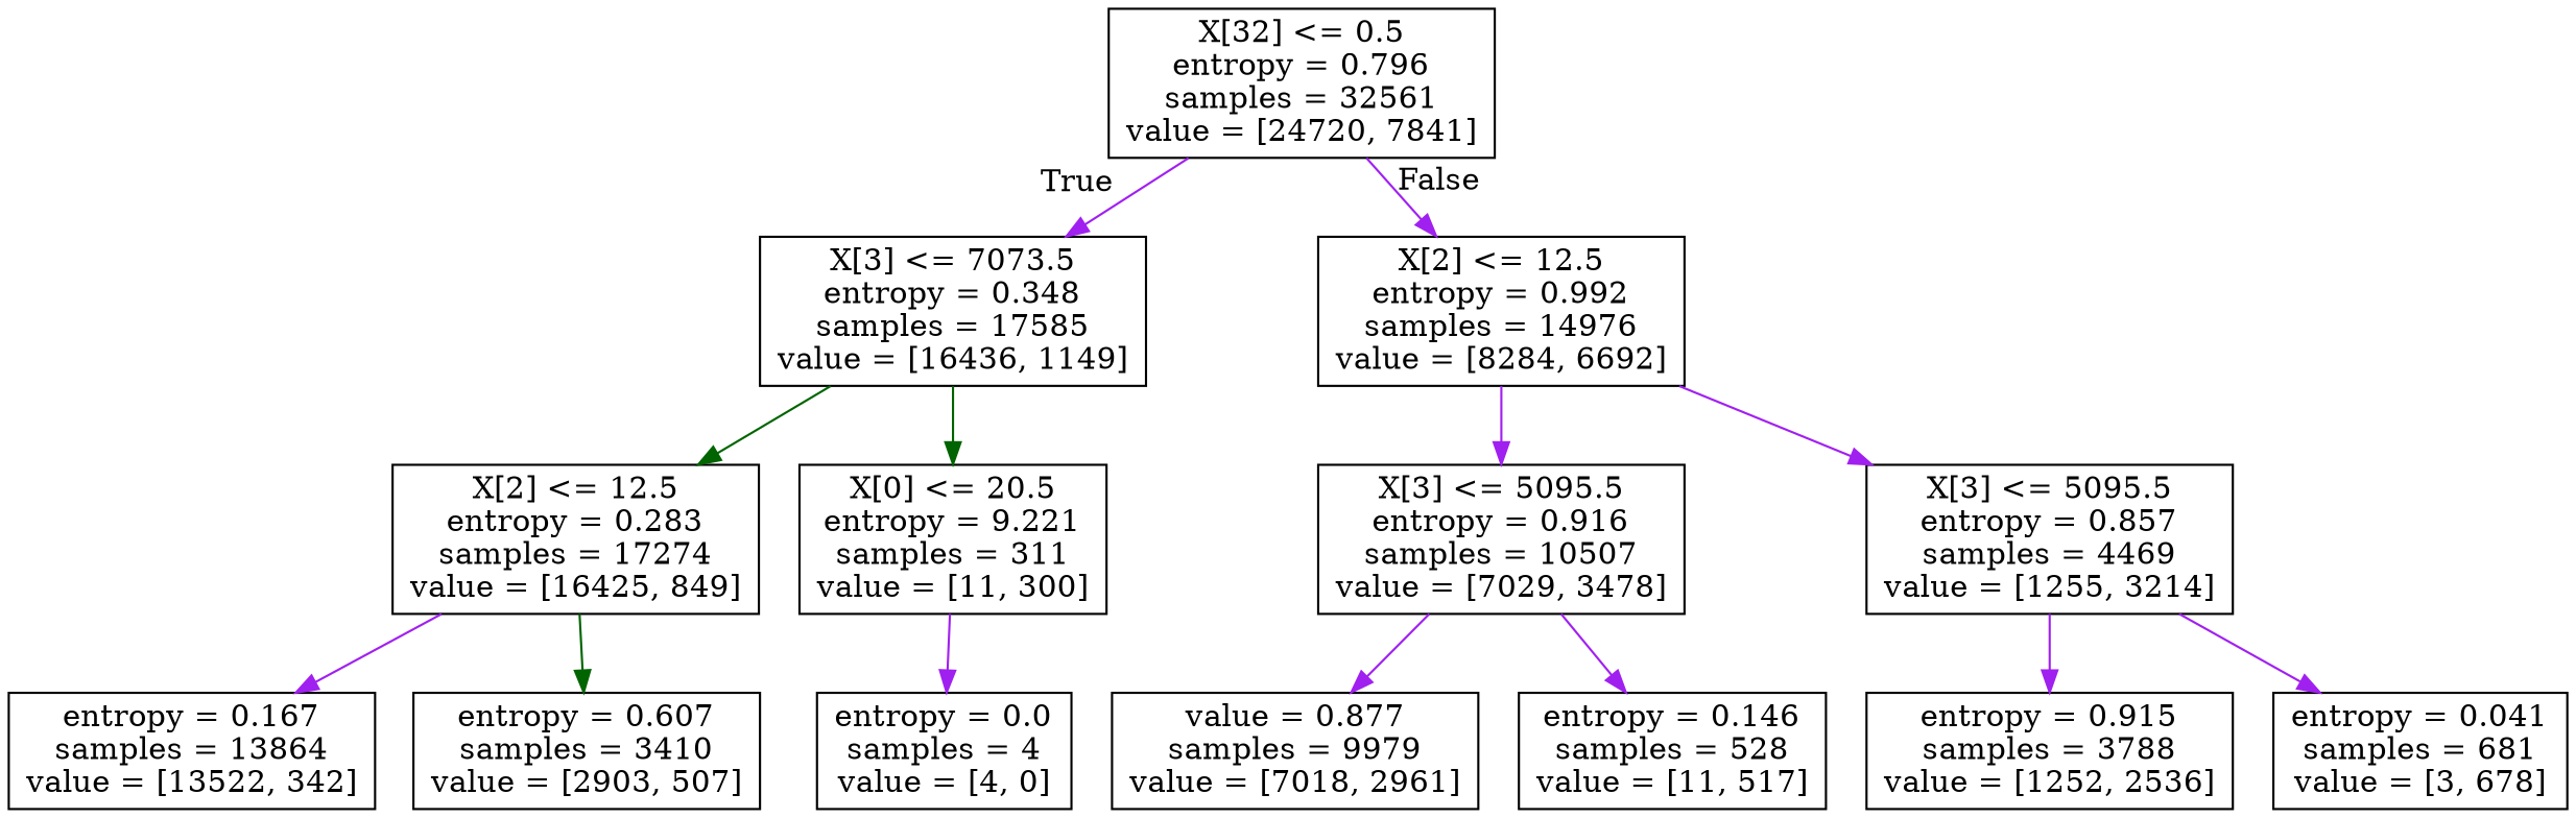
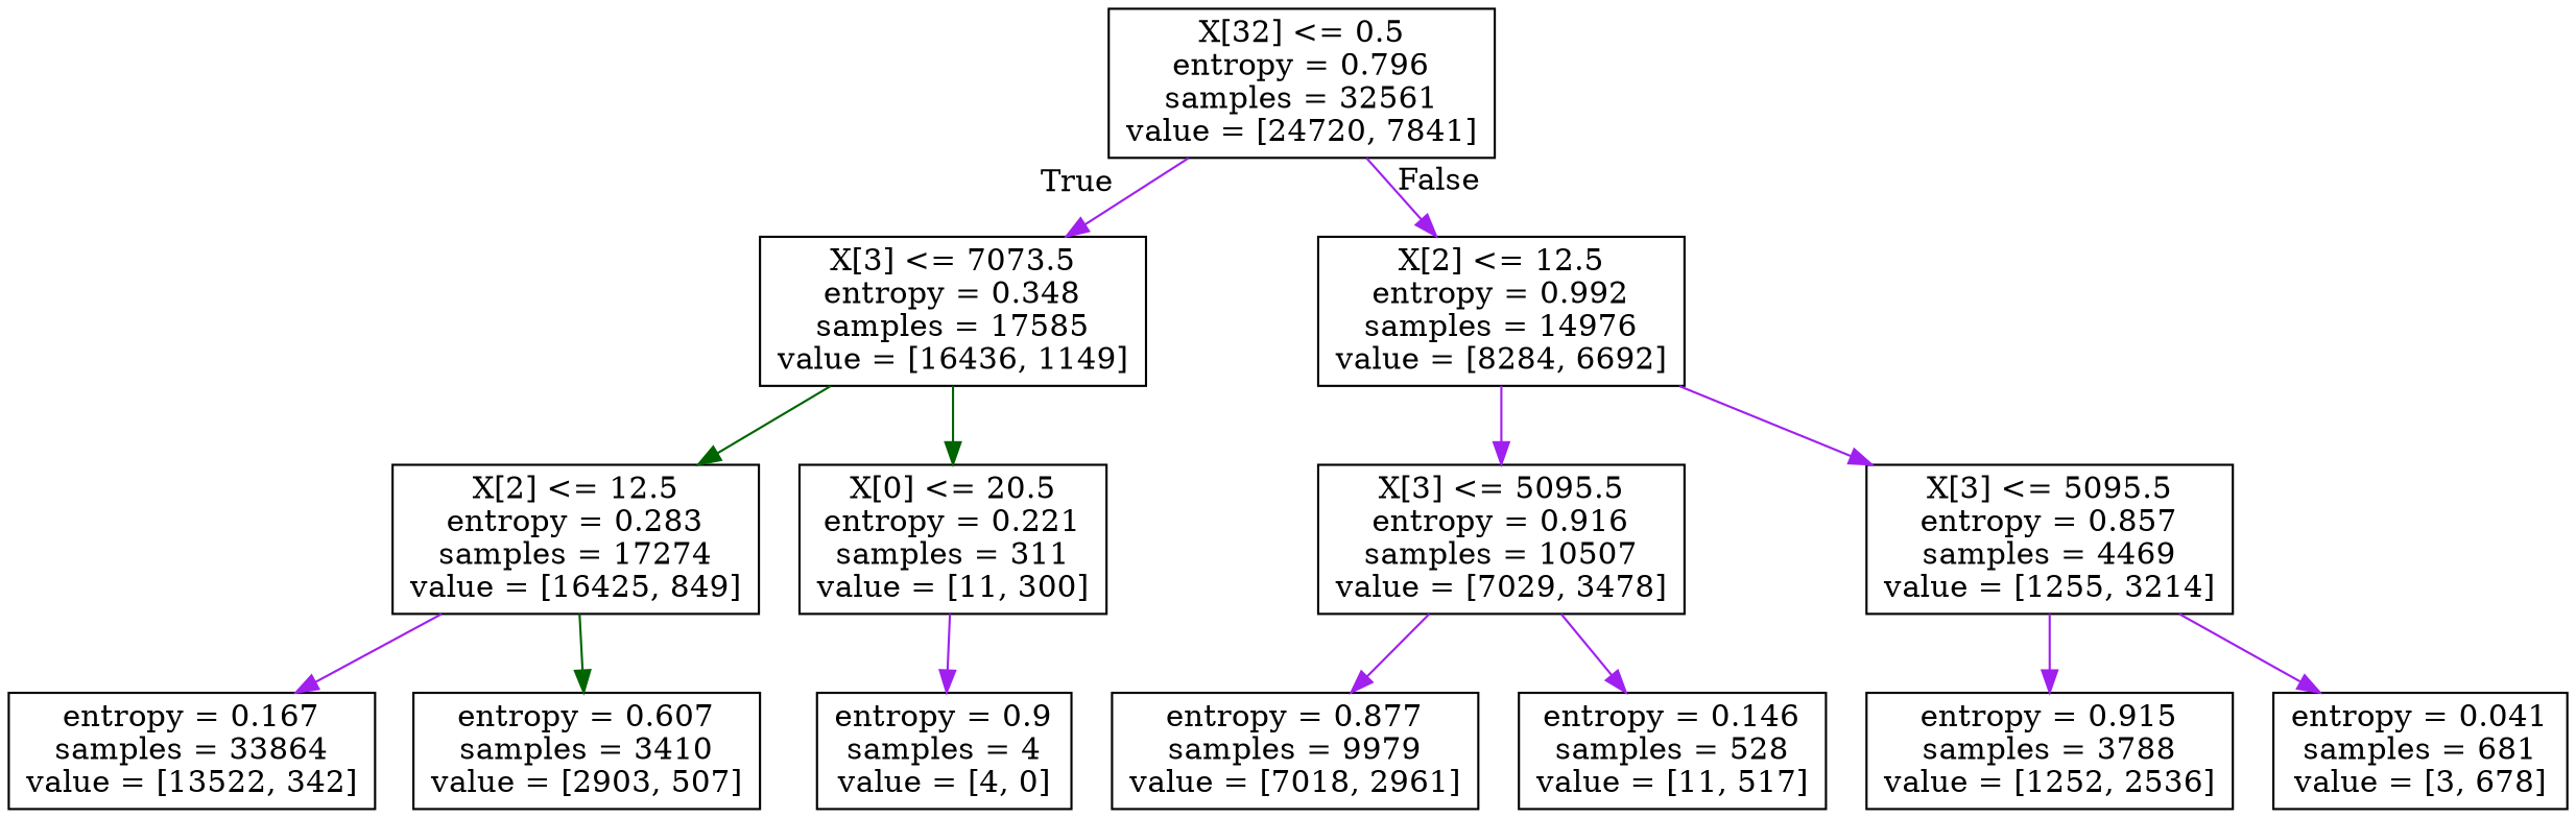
  digraph {
    node [shape=box]
    edge [color=purple]
    n1 [label="X[32] <= 0.5\nentropy = 0.796\nsamples = 32561\nvalue = [24720, 7841]"]
    n2 [label="X[3] <= 7073.5\nentropy = 0.348\nsamples = 17585\nvalue = [16436, 1149]"]
    n3 [label="X[2] <= 12.5\nentropy = 0.992\nsamples = 14976\nvalue = [8284, 6692]"]
    n4 [label="X[2] <= 12.5\nentropy = 0.283\nsamples = 17274\nvalue = [16425, 849]"]
-   n5 [label="X[0] <= 20.5\nentropy = 9.221\nsamples = 311\nvalue = [11, 300]"]
+   n5 [label="X[0] <= 20.5\nentropy = 0.221\nsamples = 311\nvalue = [11, 300]"]
    n6 [label="X[3] <= 5095.5\nentropy = 0.916\nsamples = 10507\nvalue = [7029, 3478]"]
    n7 [label="X[3] <= 5095.5\nentropy = 0.857\nsamples = 4469\nvalue = [1255, 3214]"]
-   n8 [label="entropy = 0.167\nsamples = 13864\nvalue = [13522, 342]"]
+   n8 [label="entropy = 0.167\nsamples = 33864\nvalue = [13522, 342]"]
    n9 [label="entropy = 0.607\nsamples = 3410\nvalue = [2903, 507]"]
-   n10 [label="entropy = 0.0\nsamples = 4\nvalue = [4, 0]"]
-   n11 [label="value = 0.877\nsamples = 9979\nvalue = [7018, 2961]"]
+   n10 [label="entropy = 0.9\nsamples = 4\nvalue = [4, 0]"]
+   n11 [label="entropy = 0.877\nsamples = 9979\nvalue = [7018, 2961]"]
    n12 [label="entropy = 0.146\nsamples = 528\nvalue = [11, 517]"]
    n13 [label="entropy = 0.915\nsamples = 3788\nvalue = [1252, 2536]"]
    n14 [label="entropy = 0.041\nsamples = 681\nvalue = [3, 678]"]
    n1 -> n2 [headlabel=True labelangle=45 labeldistance=2.5]
    n1 -> n3 [headlabel=False labelangle=-45 labeldistance=2.5]
    n2 -> n4 [color=darkgreen]
    n2 -> n5 [color=darkgreen]
    n3 -> n6
    n3 -> n7
    n4 -> n8
    n4 -> n9 [color=darkgreen]
    n5 -> n10
    n6 -> n11
    n6 -> n12
    n7 -> n13
    n7 -> n14
  }
